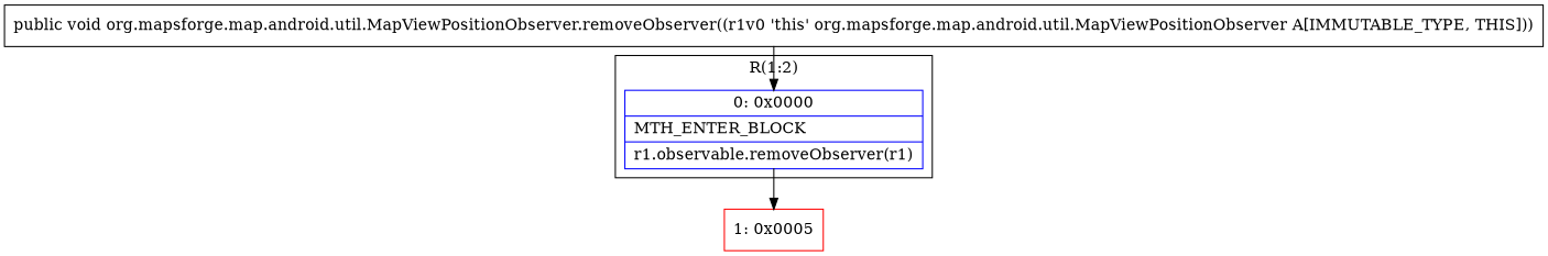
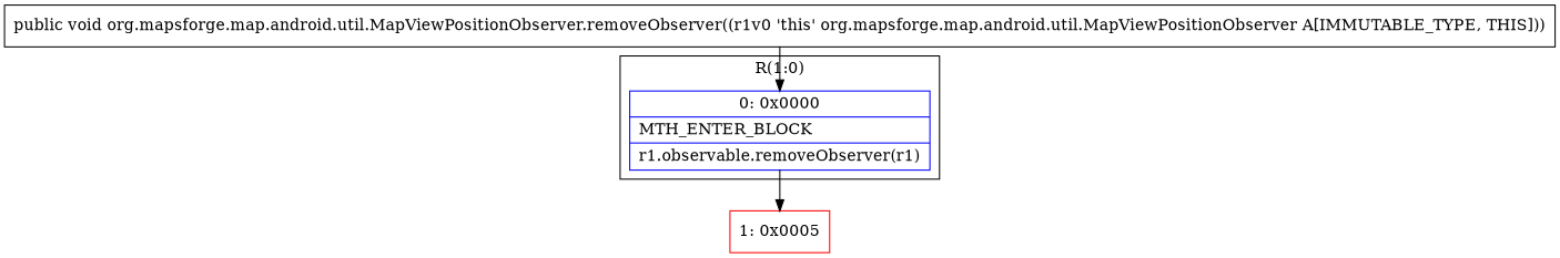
  digraph {
    node [shape=record]
    n1 [color=blue label="{0\:\ 0x0000|MTH_ENTER_BLOCK\l|r1.observable.removeObserver(r1)\l}"]
    n2 [color=red label="{1\:\ 0x0005}"]
    n3 [label="{public void org.mapsforge.map.android.util.MapViewPositionObserver.removeObserver((r1v0 'this' org.mapsforge.map.android.util.MapViewPositionObserver A[IMMUTABLE_TYPE, THIS])) }"]
    subgraph cluster_1 {
-     label="R(1:2)"
+     label="R(1:0)"
      n1
    }
    n1 -> n2
    n3 -> n1
  }
